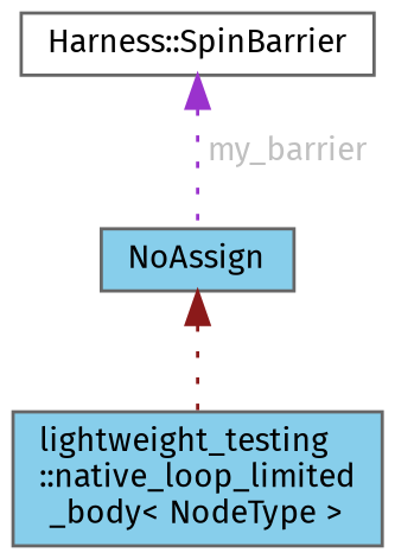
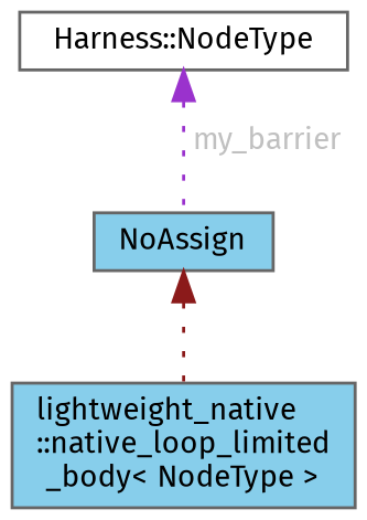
  digraph {
    fontname="Fira Sans"
    node [color=gray40 fillcolor=skyblue fontname="Fira Sans" fontsize=10 shape=box style=filled]
    edge [dir=back fontname="Fira Sans" fontsize=10 labelfontname=Helvetica labelfontsize=10 style=dotted]
-   n1 [fontcolor=black height=0.2 label="lightweight_testing\l::native_loop_limited\l_body\< NodeType \>" width=0.4]
+   n1 [fontcolor=black height=0.2 label="lightweight_native\l::native_loop_limited\l_body\< NodeType \>" width=0.4]
    n2 [height=0.2 label=NoAssign width=0.4]
-   n3 [fillcolor=white height=0.2 label="Harness::SpinBarrier" width=0.4]
+   n3 [fillcolor=white height=0.2 label="Harness::NodeType" width=0.4]
    n2 -> n1 [color=firebrick4]
    n3 -> n2 [color=darkorchid3 fontcolor=grey label=" my_barrier"]
  }
